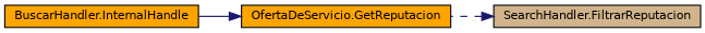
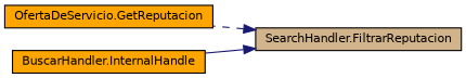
  digraph {
    rankdir=RL
    node [color=black fillcolor=orange fontname=Helvetica fontsize=10 shape=record style=filled]
    edge [color=midnightblue dir=back fontname=Helvetica fontsize=10 labelfontname=Helvetica labelfontsize=10]
    n1 [fontcolor=black height=0.2 label="OfertaDeServicio.GetReputacion" width=0.4]
    n2 [fillcolor=tan height=0.2 label="SearchHandler.FiltrarReputacion" width=0.4]
    n3 [height=0.2 label="BuscarHandler.InternalHandle" width=0.4]
    n2 -> n1 [style=dashed]
-   n1 -> n3 [style=solid]
+   n2 -> n3 [style=solid]
  }
